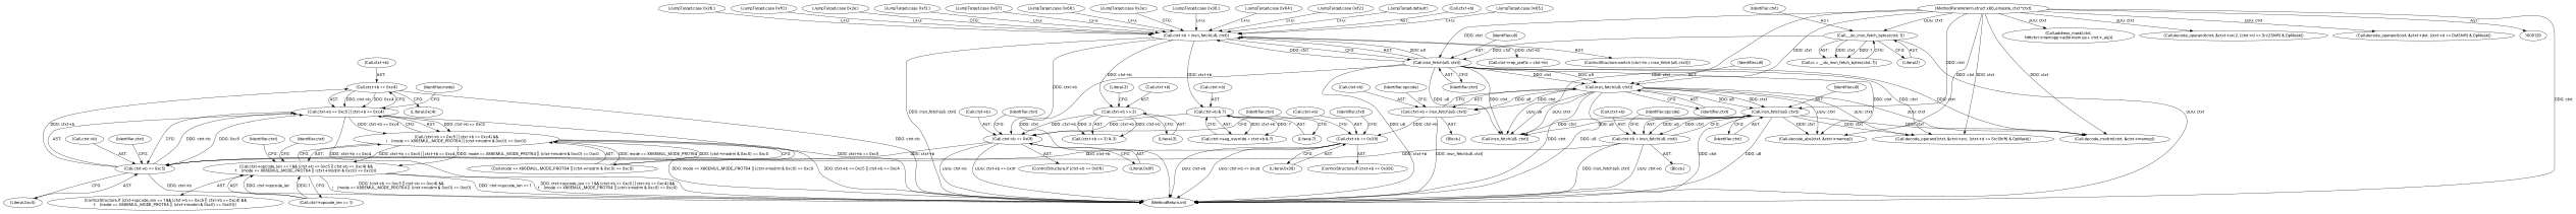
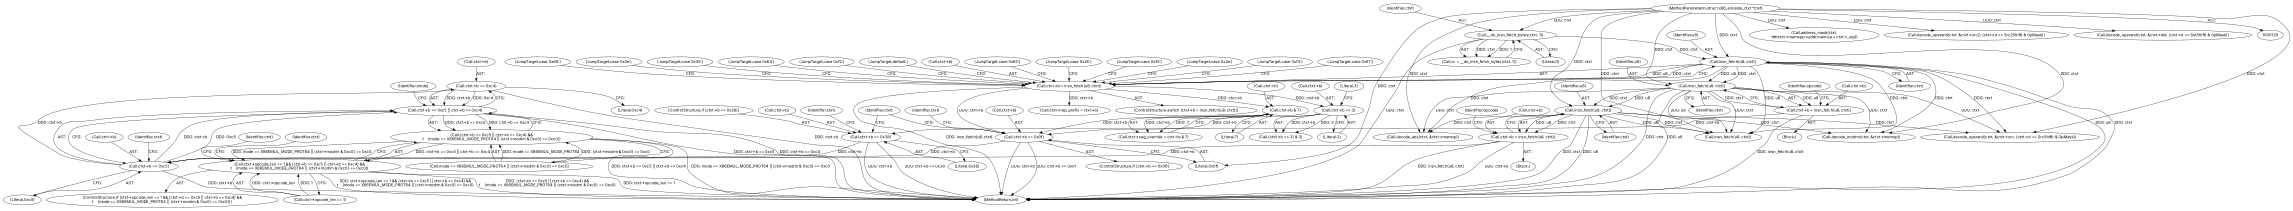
  digraph {
    fontname=Inter
    node [fontname=Inter]
    edge [fontname=Inter]
    n1 [label="(Call,ctxt->b == 0xc4)"]
    n2 [label="(Call,ctxt->b == 0xc5 || ctxt->b == 0xc4)"]
    n3 [label="(MethodReturn,int)"]
    n4 [label="(Literal,0xc4)"]
    n5 [label="(Call,ctxt->b == 0xc5)"]
    n6 [label="(Call,(ctxt->b == 0xc5 || ctxt->b == 0xc4) &&\n\t    (mode == X86EMUL_MODE_PROT64 || (ctxt->modrm & 0xc0) == 0xc0))"]
    n7 [label="(Literal,0xc5)"]
    n8 [label="(Call,ctxt->b == 0x0f)"]
    n9 [label="(ControlStructure,if (ctxt->b == 0x0f))"]
    n10 [label="(Literal,0x0f)"]
    n11 [label="(Call,ctxt->b & 7)"]
    n12 [label="(Call,ctxt->seg_override = ctxt->b & 7)"]
    n13 [label="(Literal,7)"]
    n14 [label="(Call,ctxt->b = insn_fetch(u8, ctxt))"]
    n15 [label="(Call,insn_fetch(u8, ctxt))"]
    n16 [label="(Call,ctxt->b >> 3)"]
    n17 [label="(Call,ctxt->rep_prefix = ctxt->b)"]
    n18 [label="(ControlStructure,switch (ctxt->b = insn_fetch(u8, ctxt)))"]
    n19 [label="(Call,insn_fetch(u8, ctxt))"]
    n20 [label="(Call,decode_abs(ctxt, &ctxt->memop))"]
    n21 [label="(Call,decode_operand(ctxt, &ctxt->src, (ctxt->d >> SrcShift) & OpMask))"]
    n22 [label="(Identifier,ctxt)"]
    n23 [label="(Call,decode_modrm(ctxt, &ctxt->memop))"]
    n24 [label="(Call,insn_fetch(u8, ctxt))"]
    n25 [label="(Literal,3)"]
    n26 [label="(Call,(ctxt->b >> 3) & 3)"]
    n27 [label="(Call,insn_fetch(u8, ctxt))"]
    n28 [label="(Call,ctxt->b = insn_fetch(u8, ctxt))"]
    n29 [label="(Identifier,ctxt)"]
    n30 [label="(Call,__do_insn_fetch_bytes(ctxt, 1))"]
-   n31 [label="(Literal,1)"]
+   n31 [label="(Literal,0)"]
    n32 [label="(Call,rc = __do_insn_fetch_bytes(ctxt, 1))"]
    n33 [label="(MethodParameterIn,struct x86_emulate_ctxt *ctxt)"]
    n34 [label="(Call,address_mask(ctxt,\n \t\t\t\t\tctxt->memopp->addr.mem.ea + ctxt->_eip))"]
    n35 [label="(Call,decode_operand(ctxt, &ctxt->src2, (ctxt->d >> Src2Shift) & OpMask))"]
    n36 [label="(Call,decode_operand(ctxt, &ctxt->dst, (ctxt->d >> DstShift) & OpMask))"]
    1000129
    n38 [label="(Call,ctxt->b = insn_fetch(u8, ctxt))"]
    n39 [label="(Identifier,ctxt)"]
    n40 [label="(Call,ctxt->b == 0x38)"]
    n41 [label="(Literal,0x38)"]
    n42 [label="(ControlStructure,if (ctxt->b == 0x38))"]
    n43 [label="(Block,)"]
    n44 [label="(Block,)"]
    n45 [label="(Call,ctxt->opcode_len == 1 && (ctxt->b == 0xc5 || ctxt->b == 0xc4) &&\n\t    (mode == X86EMUL_MODE_PROT64 || (ctxt->modrm & 0xc0) == 0xc0))"]
    n46 [label="(Call,mode == X86EMUL_MODE_PROT64 || (ctxt->modrm & 0xc0) == 0xc0)"]
    n47 [label="(ControlStructure,if (ctxt->opcode_len == 1 && (ctxt->b == 0xc5 || ctxt->b == 0xc4) &&\n\t    (mode == X86EMUL_MODE_PROT64 || (ctxt->modrm & 0xc0) == 0xc0)))"]
    n48 [label="(Call,ctxt->opcode_len == 1)"]
    n49 [label="(Call,ctxt->b)"]
    n50 [label="(JumpTarget,case 0x65:)"]
    n51 [label="(Identifier,ctxt)"]
    n52 [label="(JumpTarget,case 0x26:)"]
    n53 [label="(JumpTarget,case 0xf0:)"]
    n54 [label="(Identifier,ctxt)"]
    n55 [label="(Call,ctxt->b)"]
    n56 [label="(Literal,3)"]
    n57 [label="(Call,ctxt->b)"]
    n58 [label="(Call,ctxt->b)"]
    n59 [label="(Identifier,opcode)"]
    n60 [label="(Call,ctxt->b)"]
    n61 [label="(Identifier,u8)"]
    n62 [label="(JumpTarget,case 0x2e:)"]
    n63 [label="(JumpTarget,case 0xf3:)"]
    n64 [label="(Identifier,opcode)"]
    n65 [label="(Identifier,ctxt)"]
    n66 [label="(JumpTarget,case 0x67:)"]
    n67 [label="(JumpTarget,case 0x66:)"]
    n68 [label="(Call,ctxt->b)"]
    n69 [label="(JumpTarget,case 0x3e:)"]
    n70 [label="(JumpTarget,case 0x36:)"]
    n71 [label="(Identifier,mode)"]
    n72 [label="(Identifier,u8)"]
    n73 [label="(Identifier,ctxt)"]
    n74 [label="(JumpTarget,case 0x64:)"]
    n75 [label="(Call,ctxt->b)"]
    n76 [label="(Identifier,ctxt)"]
    n77 [label="(Call,ctxt->b)"]
    n78 [label="(Identifier,ctxt)"]
    n79 [label="(Identifier,ctxt)"]
    n80 [label="(JumpTarget,case 0xf2:)"]
    n81 [label="(JumpTarget,default:)"]
    n82 [label="(Call,ctxt->b)"]
    n83 [label="(Identifier,u8)"]
    n1 -> n2 [label="AST: "]
    n1 -> n2 [label="DDG: ctxt->b"]
    n1 -> n2 [label="DDG: 0xc4"]
    n1 -> n3 [label="DDG: ctxt->b"]
    n1 -> n4 [label="CFG: "]
    n2 -> n1 [label="CFG: "]
    n2 -> n3 [label="DDG: ctxt->b == 0xc5"]
    n2 -> n3 [label="DDG: ctxt->b == 0xc4"]
    n2 -> n5 [label="CFG: "]
    n2 -> n6 [label="AST: "]
    n2 -> n6 [label="DDG: ctxt->b == 0xc5"]
    n2 -> n6 [label="DDG: ctxt->b == 0xc4"]
    n5 -> n1 [label="DDG: ctxt->b"]
    n5 -> n2 [label="AST: "]
    n5 -> n2 [label="DDG: ctxt->b"]
    n5 -> n2 [label="DDG: 0xc5"]
    n5 -> n3 [label="DDG: ctxt->b"]
    n5 -> n7 [label="CFG: "]
    n6 -> n2 [label="CFG: "]
    n6 -> n3 [label="DDG: mode == X86EMUL_MODE_PROT64 || (ctxt->modrm & 0xc0) == 0xc0"]
    n6 -> n3 [label="DDG: ctxt->b == 0xc5 || ctxt->b == 0xc4"]
    n6 -> n45 [label="AST: "]
    n6 -> n45 [label="DDG: ctxt->b == 0xc5 || ctxt->b == 0xc4"]
    n6 -> n45 [label="DDG: mode == X86EMUL_MODE_PROT64 || (ctxt->modrm & 0xc0) == 0xc0"]
    n6 -> n46 [label="CFG: "]
    n7 -> n5 [label="AST: "]
    n8 -> n3 [label="DDG: ctxt->b"]
    n8 -> n3 [label="DDG: ctxt->b == 0x0f"]
    n8 -> n5 [label="DDG: ctxt->b"]
    n8 -> n9 [label="AST: "]
    n8 -> n10 [label="CFG: "]
    n10 -> n8 [label="AST: "]
    n11 -> n8 [label="DDG: ctxt->b"]
    n11 -> n12 [label="AST: "]
    n11 -> n12 [label="DDG: ctxt->b"]
    n11 -> n12 [label="DDG: 7"]
    n11 -> n13 [label="CFG: "]
    n12 -> n11 [label="CFG: "]
    n13 -> n11 [label="AST: "]
    n14 -> n3 [label="DDG: insn_fetch(u8, ctxt)"]
    n14 -> n8 [label="DDG: ctxt->b"]
    n14 -> n11 [label="DDG: ctxt->b"]
    n14 -> n15 [label="CFG: "]
    n14 -> n16 [label="DDG: ctxt->b"]
    n14 -> n17 [label="DDG: ctxt->b"]
    n14 -> n18 [label="AST: "]
    n15 -> n3 [label="DDG: u8"]
    n15 -> n3 [label="DDG: ctxt"]
    n15 -> n14 [label="AST: "]
    n15 -> n14 [label="DDG: u8"]
    n15 -> n14 [label="DDG: ctxt"]
    n15 -> n19 [label="DDG: u8"]
    n15 -> n19 [label="DDG: ctxt"]
    n15 -> n20 [label="DDG: ctxt"]
    n15 -> n21 [label="DDG: ctxt"]
    n15 -> n22 [label="CFG: "]
    n15 -> n23 [label="DDG: ctxt"]
    n15 -> n24 [label="DDG: u8"]
    n15 -> n24 [label="DDG: ctxt"]
    n16 -> n8 [label="DDG: ctxt->b"]
    n16 -> n25 [label="CFG: "]
    n16 -> n26 [label="AST: "]
    n16 -> n26 [label="DDG: ctxt->b"]
    n16 -> n26 [label="DDG: 3"]
    n19 -> n3 [label="DDG: ctxt"]
    n19 -> n3 [label="DDG: u8"]
    n19 -> n20 [label="DDG: ctxt"]
    n19 -> n21 [label="DDG: ctxt"]
    n19 -> n23 [label="DDG: ctxt"]
    n19 -> n24 [label="DDG: u8"]
    n19 -> n24 [label="DDG: ctxt"]
    n19 -> n27 [label="DDG: u8"]
    n19 -> n27 [label="DDG: ctxt"]
    n19 -> n28 [label="AST: "]
    n19 -> n28 [label="DDG: u8"]
    n19 -> n28 [label="DDG: ctxt"]
    n19 -> n29 [label="CFG: "]
    n22 -> n15 [label="AST: "]
    n25 -> n16 [label="AST: "]
    n27 -> n3 [label="DDG: ctxt"]
    n27 -> n3 [label="DDG: u8"]
    n27 -> n20 [label="DDG: ctxt"]
    n27 -> n21 [label="DDG: ctxt"]
    n27 -> n23 [label="DDG: ctxt"]
    n27 -> n24 [label="DDG: u8"]
    n27 -> n24 [label="DDG: ctxt"]
    n27 -> n38 [label="AST: "]
    n27 -> n38 [label="DDG: u8"]
    n27 -> n38 [label="DDG: ctxt"]
    n27 -> n39 [label="CFG: "]
    n28 -> n3 [label="DDG: insn_fetch(u8, ctxt)"]
    n28 -> n19 [label="CFG: "]
    n28 -> n40 [label="DDG: ctxt->b"]
    n28 -> n43 [label="AST: "]
    n29 -> n19 [label="AST: "]
    n30 -> n3 [label="DDG: ctxt"]
    n30 -> n15 [label="DDG: ctxt"]
    n30 -> n31 [label="CFG: "]
    n30 -> n32 [label="AST: "]
    n30 -> n32 [label="DDG: ctxt"]
    n30 -> n32 [label="DDG: 1"]
    n31 -> n30 [label="AST: "]
    n32 -> n30 [label="CFG: "]
-   n33 -> n3 [label="DDG: ctxt"]
+   n33 -> n10 [label="DDG: ctxt"]
    n33 -> n15 [label="DDG: ctxt"]
    n33 -> n19 [label="DDG: ctxt"]
    n33 -> n20 [label="DDG: ctxt"]
    n33 -> n21 [label="DDG: ctxt"]
    n33 -> n23 [label="DDG: ctxt"]
    n33 -> n24 [label="DDG: ctxt"]
    n33 -> n27 [label="DDG: ctxt"]
    n33 -> n30 [label="DDG: ctxt"]
    n33 -> n34 [label="DDG: ctxt"]
    n33 -> n35 [label="DDG: ctxt"]
    n33 -> n36 [label="DDG: ctxt"]
    n33 -> 1000129 [label="AST: "]
    n38 -> n3 [label="DDG: insn_fetch(u8, ctxt)"]
    n38 -> n3 [label="DDG: ctxt->b"]
    n38 -> n5 [label="DDG: ctxt->b"]
    n38 -> n27 [label="CFG: "]
    n38 -> n44 [label="AST: "]
    n39 -> n27 [label="AST: "]
    n40 -> n3 [label="DDG: ctxt->b == 0x38"]
    n40 -> n3 [label="DDG: ctxt->b"]
    n40 -> n5 [label="DDG: ctxt->b"]
    n40 -> n41 [label="CFG: "]
-   n40 -> n42 [label="AST: "]
+   n42 -> n40 [label="AST: "]
    n41 -> n40 [label="AST: "]
    n45 -> n3 [label="DDG: ctxt->opcode_len == 1"]
    n45 -> n3 [label="DDG: ctxt->opcode_len == 1 && (ctxt->b == 0xc5 || ctxt->b == 0xc4) &&\n\t    (mode == X86EMUL_MODE_PROT64 || (ctxt->modrm & 0xc0) == 0xc0)"]
    n45 -> n3 [label="DDG: (ctxt->b == 0xc5 || ctxt->b == 0xc4) &&\n\t    (mode == X86EMUL_MODE_PROT64 || (ctxt->modrm & 0xc0) == 0xc0)"]
    n45 -> n6 [label="CFG: "]
    n45 -> n47 [label="AST: "]
    n45 -> n48 [label="CFG: "]
    n46 -> n6 [label="AST: "]
    n46 -> n6 [label="DDG: mode == X86EMUL_MODE_PROT64"]
    n46 -> n6 [label="DDG: (ctxt->modrm & 0xc0) == 0xc0"]
    n48 -> n45 [label="AST: "]
    n48 -> n45 [label="DDG: ctxt->opcode_len"]
    n48 -> n45 [label="DDG: 1"]
    n49 -> n5 [label="AST: "]
    n50 -> n14 [label="CFG: "]
    n51 -> n8 [label="CFG: "]
    n51 -> n40 [label="CFG: "]
    n52 -> n14 [label="CFG: "]
    n53 -> n14 [label="CFG: "]
    n54 -> n45 [label="CFG: "]
    n55 -> n40 [label="AST: "]
    n56 -> n16 [label="CFG: "]
    n57 -> n1 [label="AST: "]
    n58 -> n8 [label="AST: "]
    n59 -> n28 [label="CFG: "]
    n60 -> n11 [label="AST: "]
    n61 -> n19 [label="AST: "]
    n62 -> n14 [label="CFG: "]
    n63 -> n14 [label="CFG: "]
    n64 -> n38 [label="CFG: "]
    n65 -> n40 [label="CFG: "]
    n66 -> n14 [label="CFG: "]
    n67 -> n14 [label="CFG: "]
    n68 -> n38 [label="AST: "]
    n69 -> n14 [label="CFG: "]
    n70 -> n14 [label="CFG: "]
    n71 -> n2 [label="CFG: "]
    n72 -> n15 [label="AST: "]
    n73 -> n30 [label="AST: "]
    n74 -> n14 [label="CFG: "]
    n75 -> n28 [label="AST: "]
    n76 -> n5 [label="CFG: "]
    n77 -> n16 [label="AST: "]
    n78 -> n45 [label="CFG: "]
    n79 -> n8 [label="CFG: "]
    n80 -> n14 [label="CFG: "]
    n81 -> n14 [label="CFG: "]
    n82 -> n14 [label="AST: "]
    n83 -> n27 [label="AST: "]
  }
